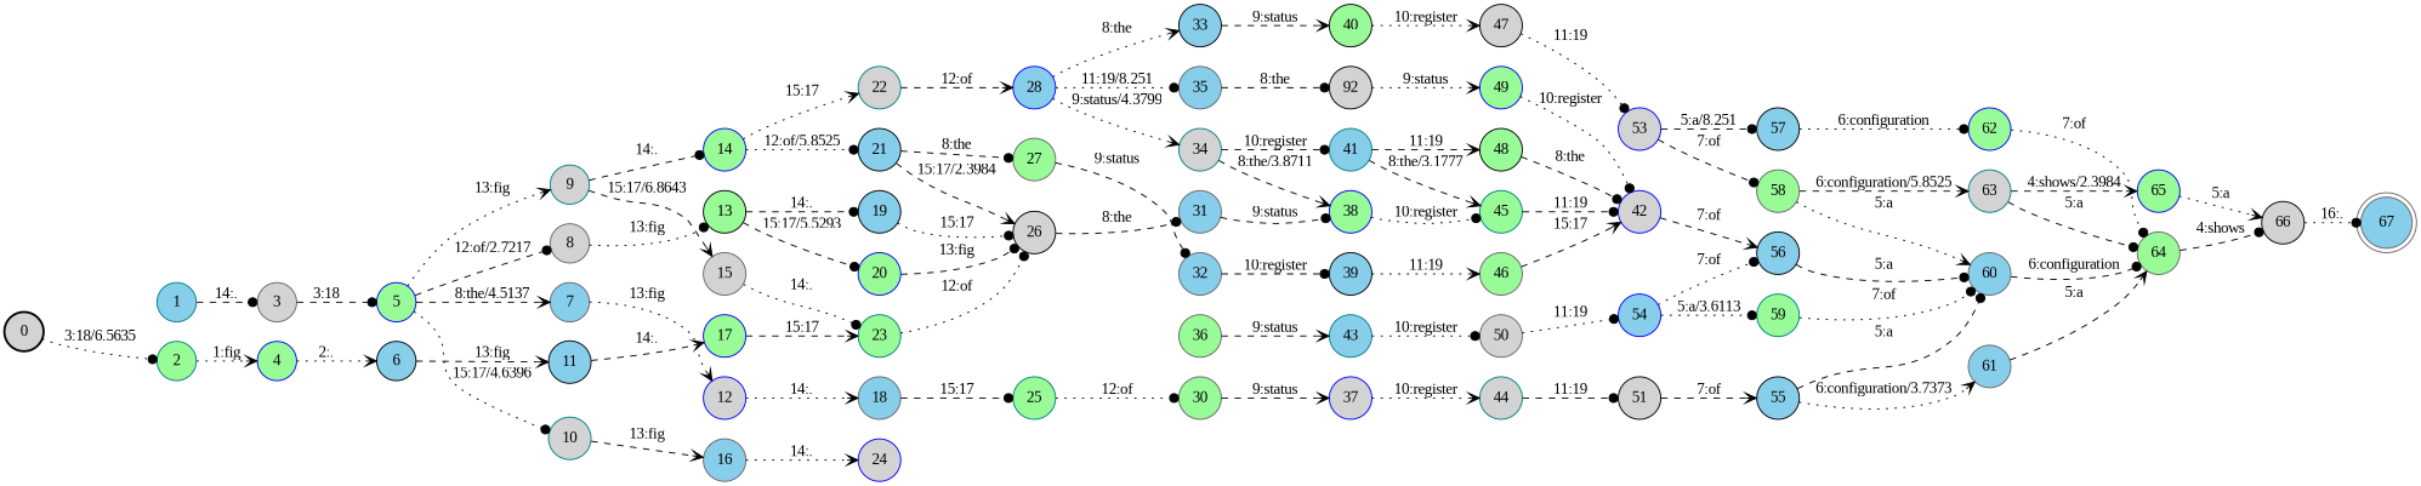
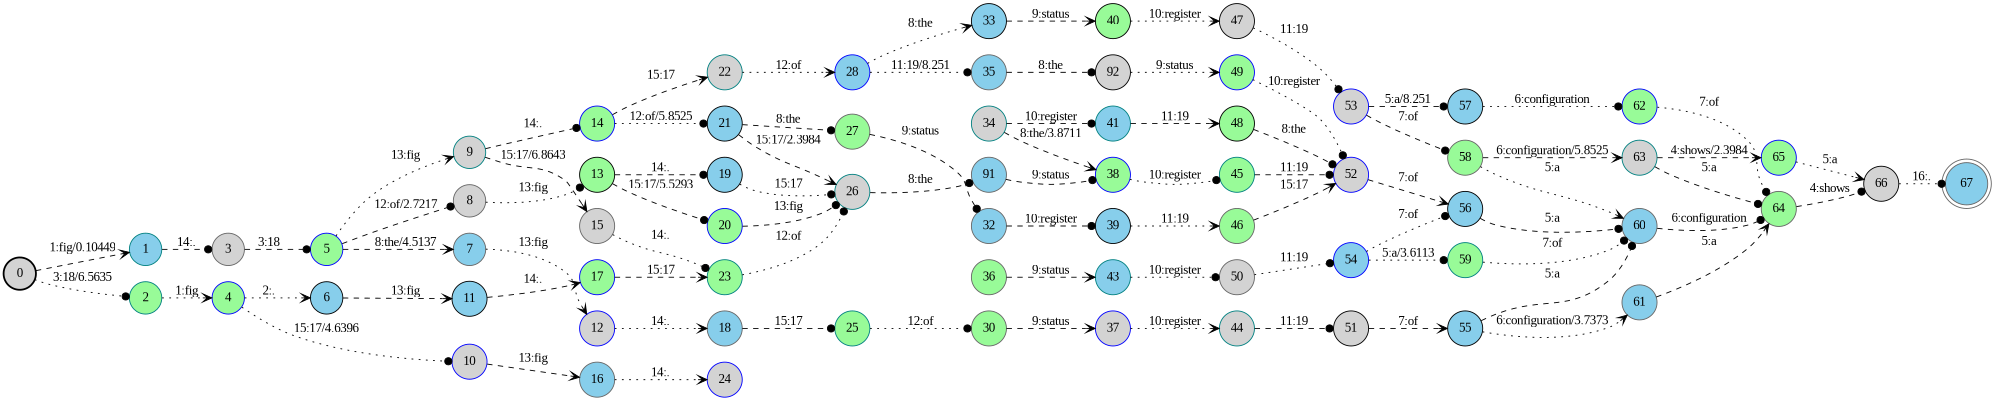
  digraph {
    fontname="Liberation Serif"
    nodesep=0.25
    rankdir=LR
    ranksep=0.4
    node [color=gray40 fillcolor=skyblue fontname="Liberation Serif" fontsize=14 shape=circle style="solid,filled"]
    edge [arrowhead=dot fontname="Liberation Serif" fontsize=14 style=dashed]
    n1 [color=black fillcolor=lightgrey label=0 style="bold,filled"]
    n2 [color=teal label=1]
    n3 [color=teal fillcolor=palegreen label=2]
    n4 [fillcolor=lightgrey label=3]
    n5 [color=blue fillcolor=palegreen label=4]
    n6 [color=blue fillcolor=palegreen label=5]
    n7 [color=black label=6]
    n8 [color=teal fillcolor=lightgrey label=9]
    n9 [label=7]
    n10 [fillcolor=lightgrey label=8]
-   n11 [color=teal fillcolor=lightgrey label=10]
+   n11 [color=blue fillcolor=lightgrey label=10]
    n12 [color=black label=11]
    n13 [color=blue fillcolor=palegreen label=14]
    n14 [fillcolor=lightgrey label=15]
    n15 [color=blue fillcolor=lightgrey label=12]
    n16 [color=black fillcolor=palegreen label=13]
    n17 [label=16]
    n18 [color=blue fillcolor=palegreen label=17]
    n19 [color=black label=21]
    n20 [color=teal fillcolor=lightgrey label=22]
    n21 [color=teal fillcolor=palegreen label=23]
    n22 [label=18]
    n23 [color=black label=19]
    n24 [color=blue fillcolor=palegreen label=20]
    n25 [color=blue fillcolor=lightgrey label=24]
    n26 [color=teal fillcolor=palegreen label=25]
-   n27 [color=black fillcolor=lightgrey label=26]
+   n27 [color=teal fillcolor=lightgrey label=26]
    n28 [fillcolor=palegreen label=27]
    n29 [color=blue label=28]
    n30 [fillcolor=palegreen label=30]
-   n31 [label=31]
+   n31 [label=91]
    n32 [label=32]
    n33 [color=black label=33]
    n34 [color=teal fillcolor=lightgrey label=34]
    n35 [label=35]
    n36 [color=blue fillcolor=lightgrey label=37]
    n37 [color=blue fillcolor=palegreen label=38]
    n38 [color=black label=39]
    n39 [color=black fillcolor=palegreen label=40]
    n40 [color=teal label=41]
    n41 [color=black fillcolor=lightgrey label=92]
    n42 [fillcolor=palegreen label=36]
    n43 [color=teal label=43]
    n44 [color=teal fillcolor=lightgrey label=44]
    n45 [color=teal fillcolor=palegreen label=45]
    n46 [fillcolor=palegreen label=46]
    n47 [color=black fillcolor=lightgrey label=47]
    n48 [color=black fillcolor=palegreen label=48]
    n49 [color=blue fillcolor=palegreen label=49]
    n50 [fillcolor=lightgrey label=50]
    n51 [color=black fillcolor=lightgrey label=51]
-   n52 [color=blue fillcolor=lightgrey label=42]
+   n52 [color=blue fillcolor=lightgrey label=52]
    n53 [color=blue fillcolor=lightgrey label=53]
    n54 [color=blue label=54]
    n55 [color=black label=55]
    n56 [color=black label=56]
    n57 [color=black label=57]
    n58 [fillcolor=palegreen label=58]
    n59 [color=teal fillcolor=palegreen label=59]
    n60 [label=60]
    n61 [label=61]
    n62 [color=blue fillcolor=palegreen label=62]
    n63 [color=teal fillcolor=lightgrey label=63]
    n64 [fillcolor=palegreen label=64]
    n65 [color=blue fillcolor=palegreen label=65]
    n66 [color=black fillcolor=lightgrey label=66]
    n67 [label=67 shape=doublecircle]
+   n1 -> n2 [arrowhead=vee label="1:fig/0.10449"]
    n1 -> n3 [label="3:18/6.5635" style=dotted]
    n2 -> n4 [label="14:."]
    n3 -> n5 [arrowhead=vee label="1:fig" style=dotted]
    n4 -> n6 [label="3:18"]
    n5 -> n7 [arrowhead=vee label="2:." style=dotted]
    n6 -> n8 [arrowhead=vee label="13:fig" style=dotted]
    n6 -> n9 [arrowhead=vee label="8:the/4.5137"]
    n6 -> n10 [label="12:of/2.7217"]
-   n6 -> n11 [label="15:17/4.6396" style=dotted]
+   n5 -> n11 [label="15:17/4.6396" style=dotted]
    n7 -> n12 [arrowhead=vee label="13:fig"]
    n8 -> n13 [label="14:."]
    n8 -> n14 [arrowhead=vee label="15:17/6.8643"]
    n9 -> n15 [arrowhead=vee label="13:fig" style=dotted]
    n10 -> n16 [label="13:fig" style=dotted]
    n11 -> n17 [arrowhead=vee label="13:fig"]
    n12 -> n18 [arrowhead=vee label="14:."]
    n13 -> n19 [label="12:of/5.8525" style=dotted]
-   n13 -> n20 [arrowhead=vee label="15:17" style=dotted]
+   n13 -> n20 [arrowhead=vee label="15:17"]
    n14 -> n21 [label="14:." style=dotted]
    n15 -> n22 [arrowhead=vee label="14:." style=dotted]
    n16 -> n23 [label="14:."]
    n16 -> n24 [label="15:17/5.5293"]
    n17 -> n25 [arrowhead=vee label="14:." style=dotted]
    n18 -> n21 [arrowhead=vee label="15:17"]
    n19 -> n27 [arrowhead=vee label="15:17/2.3984"]
    n19 -> n28 [label="8:the"]
-   n20 -> n29 [arrowhead=vee label="12:of"]
+   n20 -> n29 [arrowhead=vee label="12:of" style=dotted]
    n21 -> n27 [label="12:of" style=dotted]
    n22 -> n26 [label="15:17"]
    n23 -> n27 [label="15:17" style=dotted]
    n24 -> n27 [label="13:fig"]
    n26 -> n30 [label="12:of" style=dotted]
    n27 -> n31 [label="8:the"]
    n28 -> n32 [label="9:status"]
    n29 -> n33 [arrowhead=vee label="8:the" style=dotted]
-   n29 -> n34 [arrowhead=vee label="9:status/4.3799" style=dotted]
    n29 -> n35 [label="11:19/8.251" style=dotted]
    n30 -> n36 [arrowhead=vee label="9:status"]
    n31 -> n37 [label="9:status"]
    n32 -> n38 [label="10:register"]
    n33 -> n39 [arrowhead=vee label="9:status"]
    n34 -> n37 [arrowhead=vee label="8:the/3.8711"]
    n34 -> n40 [label="10:register"]
    n35 -> n41 [label="8:the"]
    n36 -> n44 [arrowhead=vee label="10:register" style=dotted]
    n37 -> n45 [label="10:register" style=dotted]
    n38 -> n46 [arrowhead=vee label="11:19" style=dotted]
    n39 -> n47 [arrowhead=vee label="10:register" style=dotted]
-   n40 -> n45 [arrowhead=vee label="8:the/3.1777"]
    n40 -> n48 [arrowhead=vee label="11:19"]
    n41 -> n49 [arrowhead=vee label="9:status" style=dotted]
    n42 -> n43 [arrowhead=vee label="9:status"]
    n43 -> n50 [label="10:register" style=dotted]
    n44 -> n51 [label="11:19"]
    n45 -> n52 [label="11:19"]
    n46 -> n52 [arrowhead=vee label="15:17"]
    n47 -> n53 [label="11:19" style=dotted]
    n48 -> n52 [label="8:the"]
    n49 -> n52 [label="10:register" style=dotted]
    n50 -> n54 [label="11:19" style=dotted]
    n51 -> n55 [arrowhead=vee label="7:of"]
    n52 -> n56 [arrowhead=vee label="7:of"]
    n53 -> n57 [label="5:a/8.251"]
    n53 -> n58 [label="7:of"]
    n54 -> n56 [label="7:of" style=dotted]
    n54 -> n59 [label="5:a/3.6113" style=dotted]
    n55 -> n60 [label="5:a"]
    n55 -> n61 [arrowhead=vee label="6:configuration/3.7373" style=dotted]
    n56 -> n60 [label="5:a"]
    n57 -> n62 [label="6:configuration" style=dotted]
    n58 -> n60 [arrowhead=vee label="5:a" style=dotted]
    n58 -> n63 [arrowhead=vee label="6:configuration/5.8525"]
    n59 -> n60 [label="7:of" style=dotted]
    n60 -> n64 [label="6:configuration"]
    n61 -> n64 [arrowhead=vee label="5:a"]
    n62 -> n64 [label="7:of" style=dotted]
    n63 -> n64 [label="5:a"]
    n63 -> n65 [arrowhead=vee label="4:shows/2.3984"]
    n64 -> n66 [label="4:shows"]
    n65 -> n66 [arrowhead=vee label="5:a" style=dotted]
    n66 -> n67 [label="16:." style=dotted]
  }
